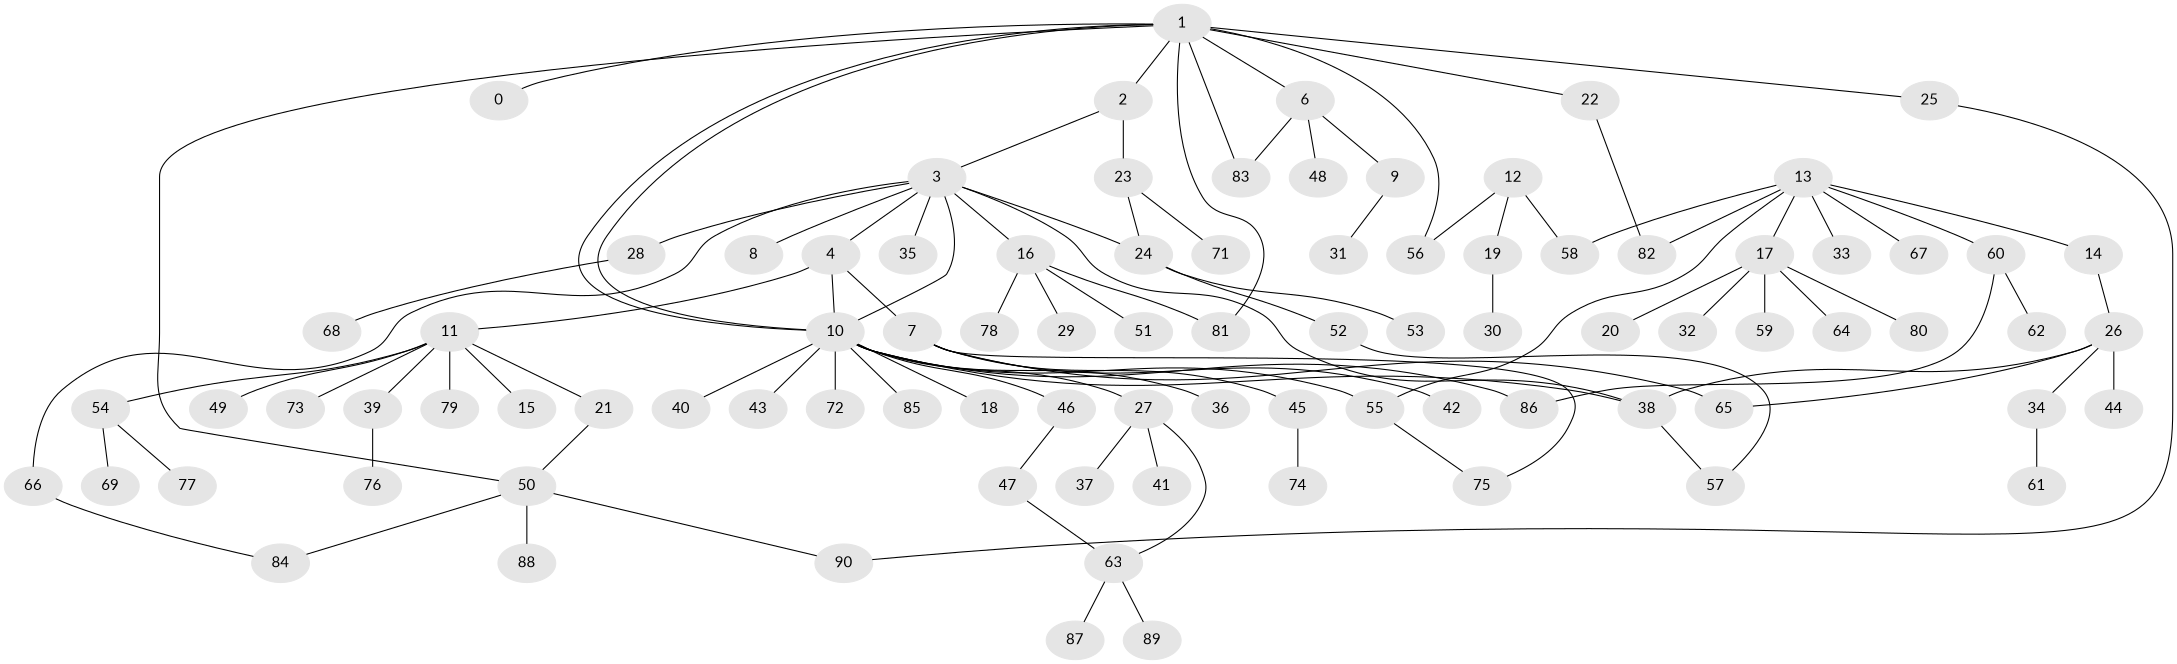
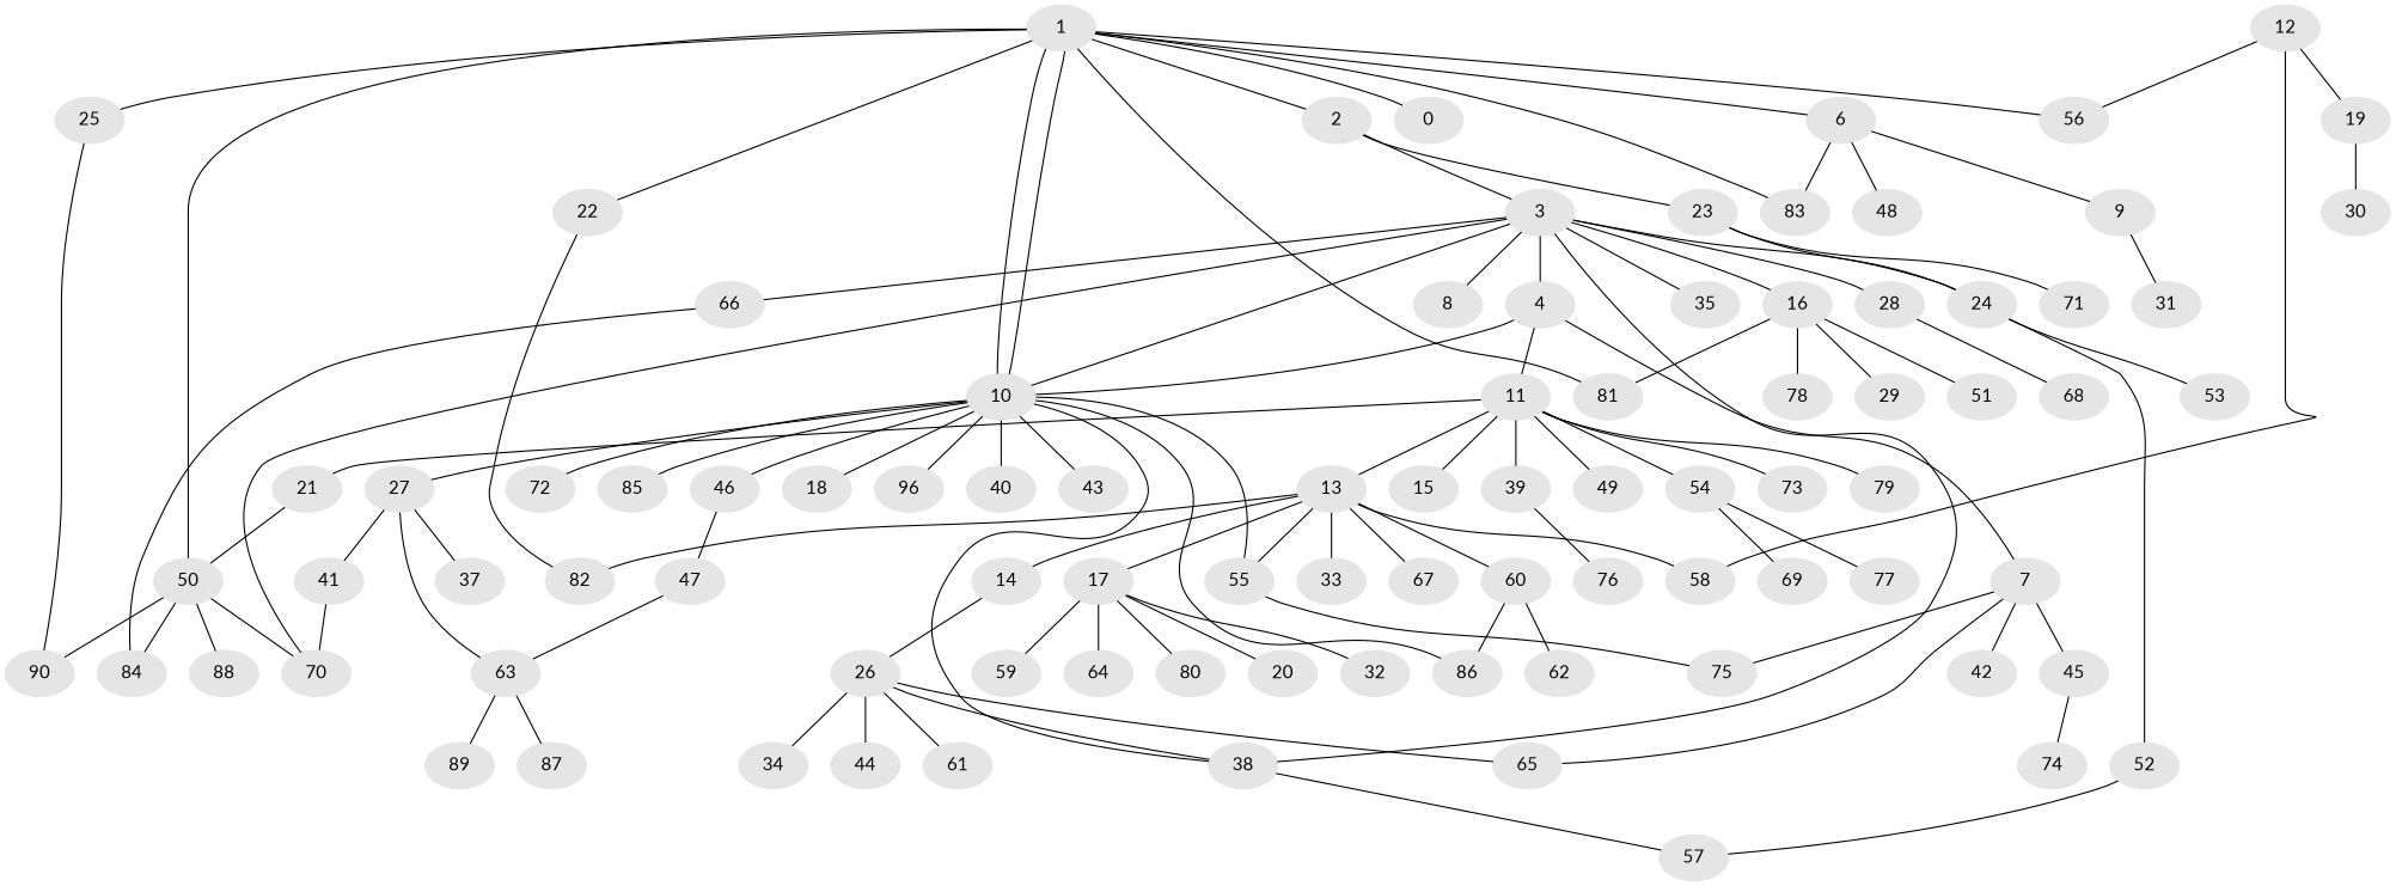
  graph {
    fontname=Lato
    node [color=gray90 fontname=Lato style=filled]
    edge [fontname=Lato]
    1
    2
    n3 [label=0]
    6
    10
    22
    25
    50
    56
    81
    83
    3
    23
    9
    48
    38
    18
    27
-   36
+   36 [label=96]
    40
    43
    46
    55
    72
    85
    86
    82
    90
+   70
    84
    88
    4
    8
    16
    24
    28
    35
    66
    12
    19
    58
    71
    7
    11
    29
    51
    78
    52
    53
    68
    57
    42
    45
    65
    75
    13
    15
    21
    39
    49
    54
    73
    79
    31
    74
    37
    41
    63
    47
    14
    17
    33
    60
    67
    76
    69
    77
    30
    26
    20
    32
    59
    64
    80
    62
    34
    44
    61
    87
    89
    1 -- 2
    1 -- n3
    1 -- 6
    1 -- 10
    1 -- 10
    1 -- 22
    1 -- 25
    1 -- 50
    1 -- 56
    1 -- 81
    1 -- 83
    2 -- 3
    2 -- 23
    6 -- 83
    6 -- 9
    6 -- 48
    10 -- 38
    10 -- 18
    10 -- 27
    10 -- 36
    10 -- 40
    10 -- 43
    10 -- 46
    10 -- 55
    10 -- 72
    10 -- 85
    10 -- 86
    22 -- 82
    25 -- 90
    50 -- 90
+   50 -- 70
    50 -- 84
    50 -- 88
    3 -- 10
    3 -- 38
+   3 -- 70
    3 -- 4
    3 -- 8
    3 -- 16
    3 -- 24
    3 -- 28
    3 -- 35
    3 -- 66
    23 -- 24
    23 -- 71
    9 -- 31
    38 -- 57
    27 -- 37
    27 -- 41
    27 -- 63
    46 -- 47
    55 -- 75
    4 -- 10
    4 -- 7
    4 -- 11
    16 -- 81
    16 -- 29
    16 -- 51
    16 -- 78
    24 -- 52
    24 -- 53
    28 -- 68
    66 -- 84
    12 -- 56
    12 -- 19
    12 -- 58
    19 -- 30
    7 -- 42
    7 -- 45
    7 -- 65
    7 -- 75
+   11 -- 13
    11 -- 15
    11 -- 21
    11 -- 39
    11 -- 49
    11 -- 54
    11 -- 73
    11 -- 79
    52 -- 57
    45 -- 74
    13 -- 55
    13 -- 82
    13 -- 58
    13 -- 14
    13 -- 17
    13 -- 33
    13 -- 60
    13 -- 67
    21 -- 50
    39 -- 76
    54 -- 69
    54 -- 77
+   41 -- 70
    63 -- 87
    63 -- 89
    47 -- 63
    14 -- 26
    17 -- 20
    17 -- 32
    17 -- 59
    17 -- 64
    17 -- 80
    60 -- 86
    60 -- 62
    26 -- 38
    26 -- 65
    26 -- 34
    26 -- 44
-   34 -- 61
+   26 -- 61
  }
